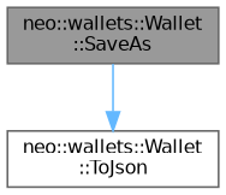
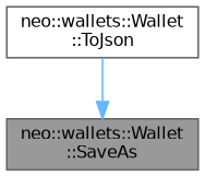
  digraph {
    rankdir=TB
    node [fontname=Helvetica fontsize=10 shape=box style=filled]
    n1 [color=gray40 fillcolor=grey60 fontcolor=black height=0.2 label="neo::wallets::Wallet\l::SaveAs" width=0.4]
    n2 [color=grey40 fillcolor=white height=0.2 label="neo::wallets::Wallet\l::ToJson" width=0.4]
-   n1 -> n2 [color=steelblue1 fontname=Helvetica fontsize=10 labelfontname=Helvetica labelfontsize=10 style=solid]
+   n2 -> n1 [color=steelblue1 fontname=Helvetica fontsize=10 labelfontname=Helvetica labelfontsize=10 style=solid]
  }
